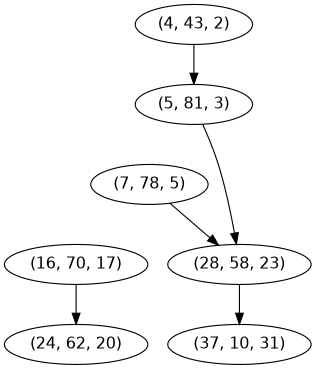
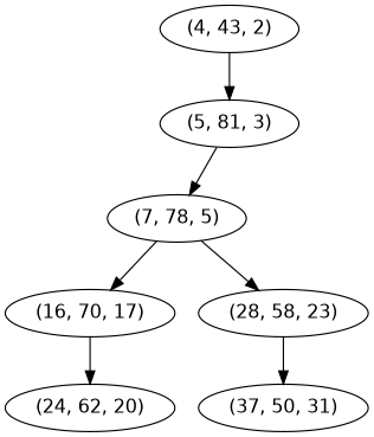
  digraph {
    fontname="DejaVu Sans"
    node [fontname="DejaVu Sans"]
    edge [fontname="DejaVu Sans"]
    n1 [label="(4, 43, 2)"]
    "(5, 81, 3)"
    "(7, 78, 5)"
    n4 [label="(16, 70, 17)"]
    "(28, 58, 23)"
    "(24, 62, 20)"
-   "(37, 50, 31)" [label="(37, 10, 31)"]
+   "(37, 50, 31)"
    n1 -> "(5, 81, 3)"
-   "(5, 81, 3)" -> "(28, 58, 23)"
+   "(5, 81, 3)" -> "(7, 78, 5)"
+   "(7, 78, 5)" -> n4
    "(7, 78, 5)" -> "(28, 58, 23)"
    n4 -> "(24, 62, 20)"
    "(28, 58, 23)" -> "(37, 50, 31)"
  }
